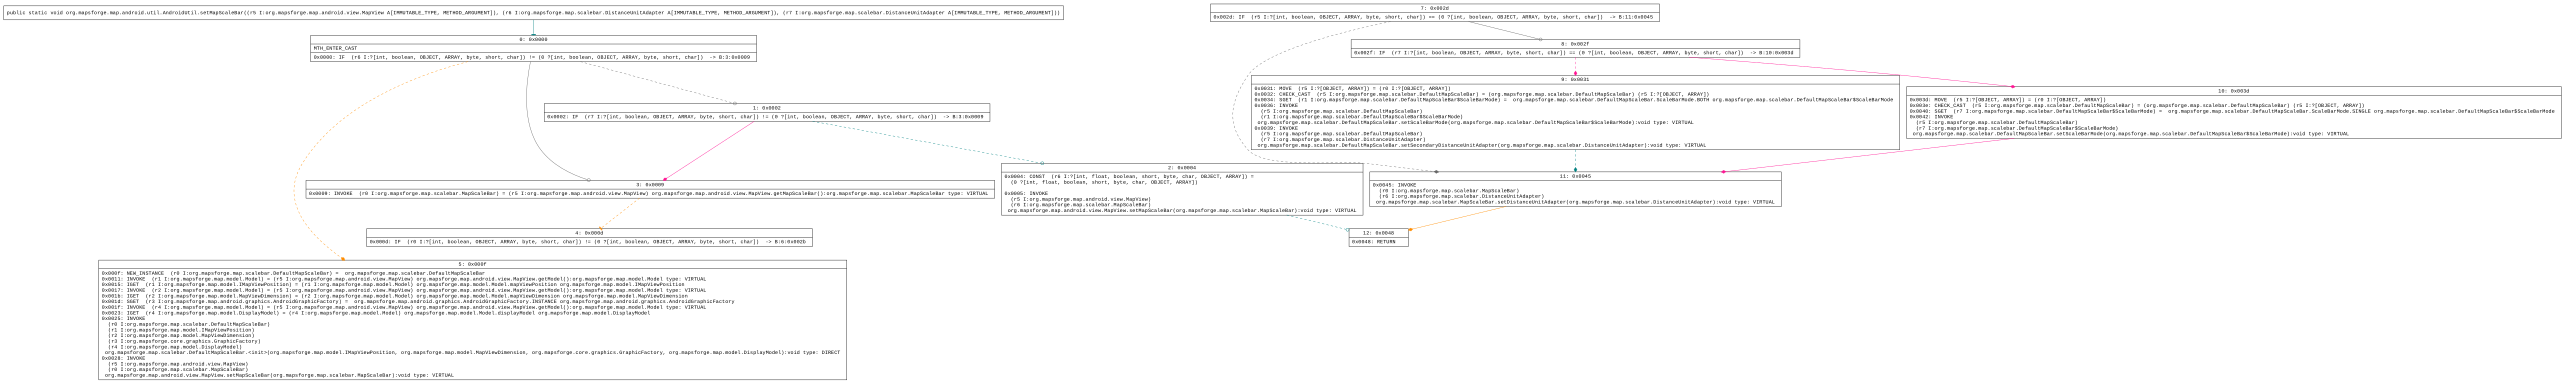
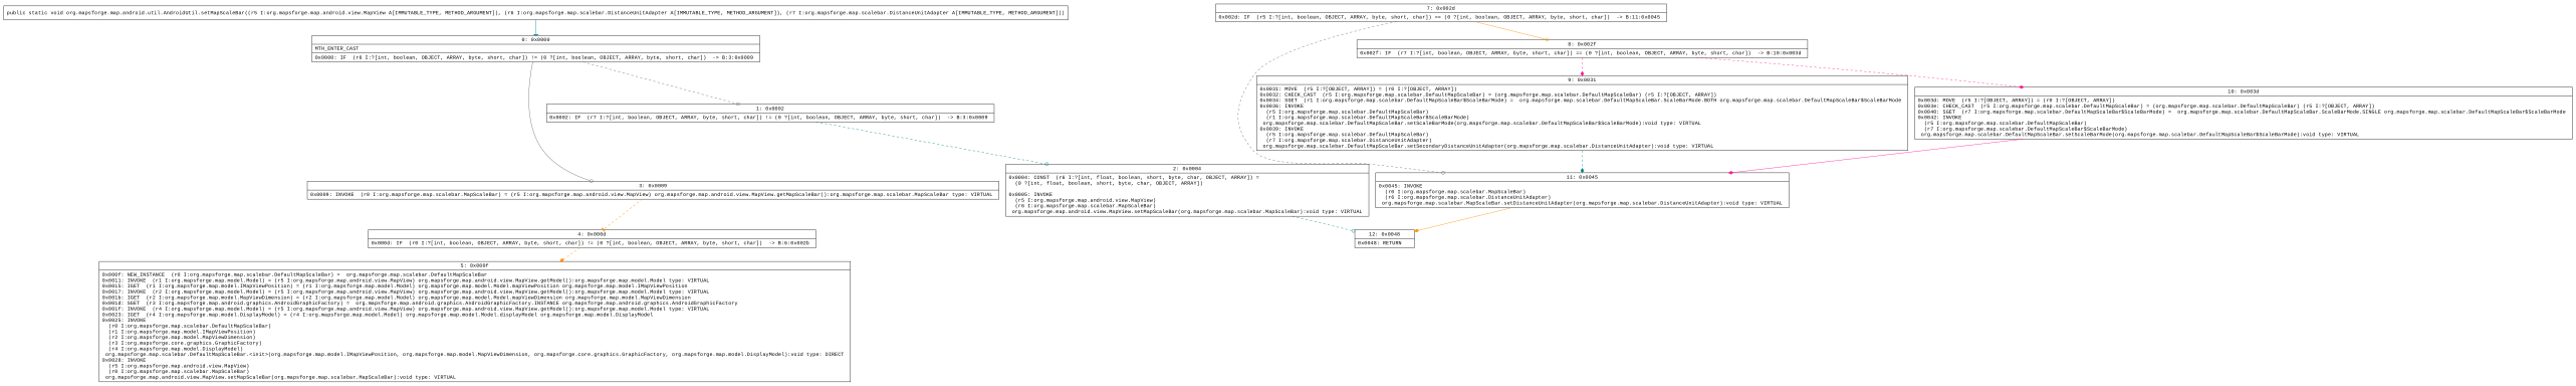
  digraph {
    fontname="Liberation Mono"
    node [fontname="Liberation Mono" shape=record]
    edge [arrowhead=diamond color=gray40 fontname="Liberation Mono" style=dashed]
    n1 [label="{0\:\ 0x0000|MTH_ENTER_CAST\l|0x0000: IF  (r6 I:?[int, boolean, OBJECT, ARRAY, byte, short, char]) != (0 ?[int, boolean, OBJECT, ARRAY, byte, short, char])  \-\> B:3:0x0009 \l}"]
    n2 [label="{1\:\ 0x0002|0x0002: IF  (r7 I:?[int, boolean, OBJECT, ARRAY, byte, short, char]) != (0 ?[int, boolean, OBJECT, ARRAY, byte, short, char])  \-\> B:3:0x0009 \l}"]
    n3 [label="{3\:\ 0x0009|0x0009: INVOKE  (r0 I:org.mapsforge.map.scalebar.MapScaleBar) = (r5 I:org.mapsforge.map.android.view.MapView) org.mapsforge.map.android.view.MapView.getMapScaleBar():org.mapsforge.map.scalebar.MapScaleBar type: VIRTUAL \l}"]
    n4 [label="{2\:\ 0x0004|0x0004: CONST  (r6 I:?[int, float, boolean, short, byte, char, OBJECT, ARRAY]) = \l  (0 ?[int, float, boolean, short, byte, char, OBJECT, ARRAY])\l \l0x0005: INVOKE  \l  (r5 I:org.mapsforge.map.android.view.MapView)\l  (r6 I:org.mapsforge.map.scalebar.MapScaleBar)\l org.mapsforge.map.android.view.MapView.setMapScaleBar(org.mapsforge.map.scalebar.MapScaleBar):void type: VIRTUAL \l}"]
    n5 [label="{4\:\ 0x000d|0x000d: IF  (r0 I:?[int, boolean, OBJECT, ARRAY, byte, short, char]) != (0 ?[int, boolean, OBJECT, ARRAY, byte, short, char])  \-\> B:6:0x002b \l}"]
    n6 [label="{12\:\ 0x0048|0x0048: RETURN   \l}"]
    n7 [label="{5\:\ 0x000f|0x000f: NEW_INSTANCE  (r0 I:org.mapsforge.map.scalebar.DefaultMapScaleBar) =  org.mapsforge.map.scalebar.DefaultMapScaleBar \l0x0011: INVOKE  (r1 I:org.mapsforge.map.model.Model) = (r5 I:org.mapsforge.map.android.view.MapView) org.mapsforge.map.android.view.MapView.getModel():org.mapsforge.map.model.Model type: VIRTUAL \l0x0015: IGET  (r1 I:org.mapsforge.map.model.IMapViewPosition) = (r1 I:org.mapsforge.map.model.Model) org.mapsforge.map.model.Model.mapViewPosition org.mapsforge.map.model.IMapViewPosition \l0x0017: INVOKE  (r2 I:org.mapsforge.map.model.Model) = (r5 I:org.mapsforge.map.android.view.MapView) org.mapsforge.map.android.view.MapView.getModel():org.mapsforge.map.model.Model type: VIRTUAL \l0x001b: IGET  (r2 I:org.mapsforge.map.model.MapViewDimension) = (r2 I:org.mapsforge.map.model.Model) org.mapsforge.map.model.Model.mapViewDimension org.mapsforge.map.model.MapViewDimension \l0x001d: SGET  (r3 I:org.mapsforge.map.android.graphics.AndroidGraphicFactory) =  org.mapsforge.map.android.graphics.AndroidGraphicFactory.INSTANCE org.mapsforge.map.android.graphics.AndroidGraphicFactory \l0x001f: INVOKE  (r4 I:org.mapsforge.map.model.Model) = (r5 I:org.mapsforge.map.android.view.MapView) org.mapsforge.map.android.view.MapView.getModel():org.mapsforge.map.model.Model type: VIRTUAL \l0x0023: IGET  (r4 I:org.mapsforge.map.model.DisplayModel) = (r4 I:org.mapsforge.map.model.Model) org.mapsforge.map.model.Model.displayModel org.mapsforge.map.model.DisplayModel \l0x0025: INVOKE  \l  (r0 I:org.mapsforge.map.scalebar.DefaultMapScaleBar)\l  (r1 I:org.mapsforge.map.model.IMapViewPosition)\l  (r2 I:org.mapsforge.map.model.MapViewDimension)\l  (r3 I:org.mapsforge.core.graphics.GraphicFactory)\l  (r4 I:org.mapsforge.map.model.DisplayModel)\l org.mapsforge.map.scalebar.DefaultMapScaleBar.\<init\>(org.mapsforge.map.model.IMapViewPosition, org.mapsforge.map.model.MapViewDimension, org.mapsforge.core.graphics.GraphicFactory, org.mapsforge.map.model.DisplayModel):void type: DIRECT \l0x0028: INVOKE  \l  (r5 I:org.mapsforge.map.android.view.MapView)\l  (r0 I:org.mapsforge.map.scalebar.MapScaleBar)\l org.mapsforge.map.android.view.MapView.setMapScaleBar(org.mapsforge.map.scalebar.MapScaleBar):void type: VIRTUAL \l}"]
    n8 [label="{7\:\ 0x002d|0x002d: IF  (r5 I:?[int, boolean, OBJECT, ARRAY, byte, short, char]) == (0 ?[int, boolean, OBJECT, ARRAY, byte, short, char])  \-\> B:11:0x0045 \l}"]
    n9 [label="{8\:\ 0x002f|0x002f: IF  (r7 I:?[int, boolean, OBJECT, ARRAY, byte, short, char]) == (0 ?[int, boolean, OBJECT, ARRAY, byte, short, char])  \-\> B:10:0x003d \l}"]
    n10 [label="{11\:\ 0x0045|0x0045: INVOKE  \l  (r0 I:org.mapsforge.map.scalebar.MapScaleBar)\l  (r6 I:org.mapsforge.map.scalebar.DistanceUnitAdapter)\l org.mapsforge.map.scalebar.MapScaleBar.setDistanceUnitAdapter(org.mapsforge.map.scalebar.DistanceUnitAdapter):void type: VIRTUAL \l}"]
    n11 [label="{9\:\ 0x0031|0x0031: MOVE  (r5 I:?[OBJECT, ARRAY]) = (r0 I:?[OBJECT, ARRAY]) \l0x0032: CHECK_CAST  (r5 I:org.mapsforge.map.scalebar.DefaultMapScaleBar) = (org.mapsforge.map.scalebar.DefaultMapScaleBar) (r5 I:?[OBJECT, ARRAY]) \l0x0034: SGET  (r1 I:org.mapsforge.map.scalebar.DefaultMapScaleBar$ScaleBarMode) =  org.mapsforge.map.scalebar.DefaultMapScaleBar.ScaleBarMode.BOTH org.mapsforge.map.scalebar.DefaultMapScaleBar$ScaleBarMode \l0x0036: INVOKE  \l  (r5 I:org.mapsforge.map.scalebar.DefaultMapScaleBar)\l  (r1 I:org.mapsforge.map.scalebar.DefaultMapScaleBar$ScaleBarMode)\l org.mapsforge.map.scalebar.DefaultMapScaleBar.setScaleBarMode(org.mapsforge.map.scalebar.DefaultMapScaleBar$ScaleBarMode):void type: VIRTUAL \l0x0039: INVOKE  \l  (r5 I:org.mapsforge.map.scalebar.DefaultMapScaleBar)\l  (r7 I:org.mapsforge.map.scalebar.DistanceUnitAdapter)\l org.mapsforge.map.scalebar.DefaultMapScaleBar.setSecondaryDistanceUnitAdapter(org.mapsforge.map.scalebar.DistanceUnitAdapter):void type: VIRTUAL \l}"]
    n12 [label="{10\:\ 0x003d|0x003d: MOVE  (r5 I:?[OBJECT, ARRAY]) = (r0 I:?[OBJECT, ARRAY]) \l0x003e: CHECK_CAST  (r5 I:org.mapsforge.map.scalebar.DefaultMapScaleBar) = (org.mapsforge.map.scalebar.DefaultMapScaleBar) (r5 I:?[OBJECT, ARRAY]) \l0x0040: SGET  (r7 I:org.mapsforge.map.scalebar.DefaultMapScaleBar$ScaleBarMode) =  org.mapsforge.map.scalebar.DefaultMapScaleBar.ScaleBarMode.SINGLE org.mapsforge.map.scalebar.DefaultMapScaleBar$ScaleBarMode \l0x0042: INVOKE  \l  (r5 I:org.mapsforge.map.scalebar.DefaultMapScaleBar)\l  (r7 I:org.mapsforge.map.scalebar.DefaultMapScaleBar$ScaleBarMode)\l org.mapsforge.map.scalebar.DefaultMapScaleBar.setScaleBarMode(org.mapsforge.map.scalebar.DefaultMapScaleBar$ScaleBarMode):void type: VIRTUAL \l}"]
    n13 [label="{public static void org.mapsforge.map.android.util.AndroidUtil.setMapScaleBar((r5 I:org.mapsforge.map.android.view.MapView A[IMMUTABLE_TYPE, METHOD_ARGUMENT]), (r6 I:org.mapsforge.map.scalebar.DistanceUnitAdapter A[IMMUTABLE_TYPE, METHOD_ARGUMENT]), (r7 I:org.mapsforge.map.scalebar.DistanceUnitAdapter A[IMMUTABLE_TYPE, METHOD_ARGUMENT])) }"]
    n1 -> n2 [arrowhead=odot]
    n1 -> n3 [arrowhead=odot style=solid]
-   n2 -> n3 [color=deeppink style=solid]
    n2 -> n4 [arrowhead=odot color=teal]
    n3 -> n5 [arrowhead=tee color=darkorange]
    n4 -> n6 [arrowhead=odot color=teal]
-   n1 -> n7 [color=darkorange]
-   n8 -> n9 [arrowhead=odot style=solid]
-   n8 -> n10
+   n5 -> n7 [color=darkorange]
+   n8 -> n9 [arrowhead=odot color=darkorange style=solid]
+   n8 -> n10 [arrowhead=odot]
    n9 -> n11 [color=deeppink]
-   n9 -> n12 [color=deeppink style=solid]
+   n9 -> n12 [color=deeppink]
    n10 -> n6 [color=darkorange style=solid]
    n11 -> n10 [color=teal]
    n12 -> n10 [color=deeppink style=solid]
    n13 -> n1 [arrowhead=tee color=teal style=solid]
  }
